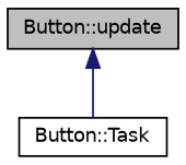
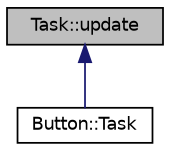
  digraph {
    rankdir=TB
    node [color=black fontname=Helvetica fontsize=10 shape=record style=filled]
-   n1 [fillcolor=grey75 fontcolor=black height=0.2 label="Button::update" width=0.4]
+   n1 [fillcolor=grey75 fontcolor=black height=0.2 label="Task::update" width=0.4]
    n2 [fillcolor=white height=0.2 label="Button::Task" width=0.4]
    n1 -> n2 [color=midnightblue dir=back fontname=Helvetica fontsize=10 labelfontname=Helvetica labelfontsize=10 style=solid]
  }
